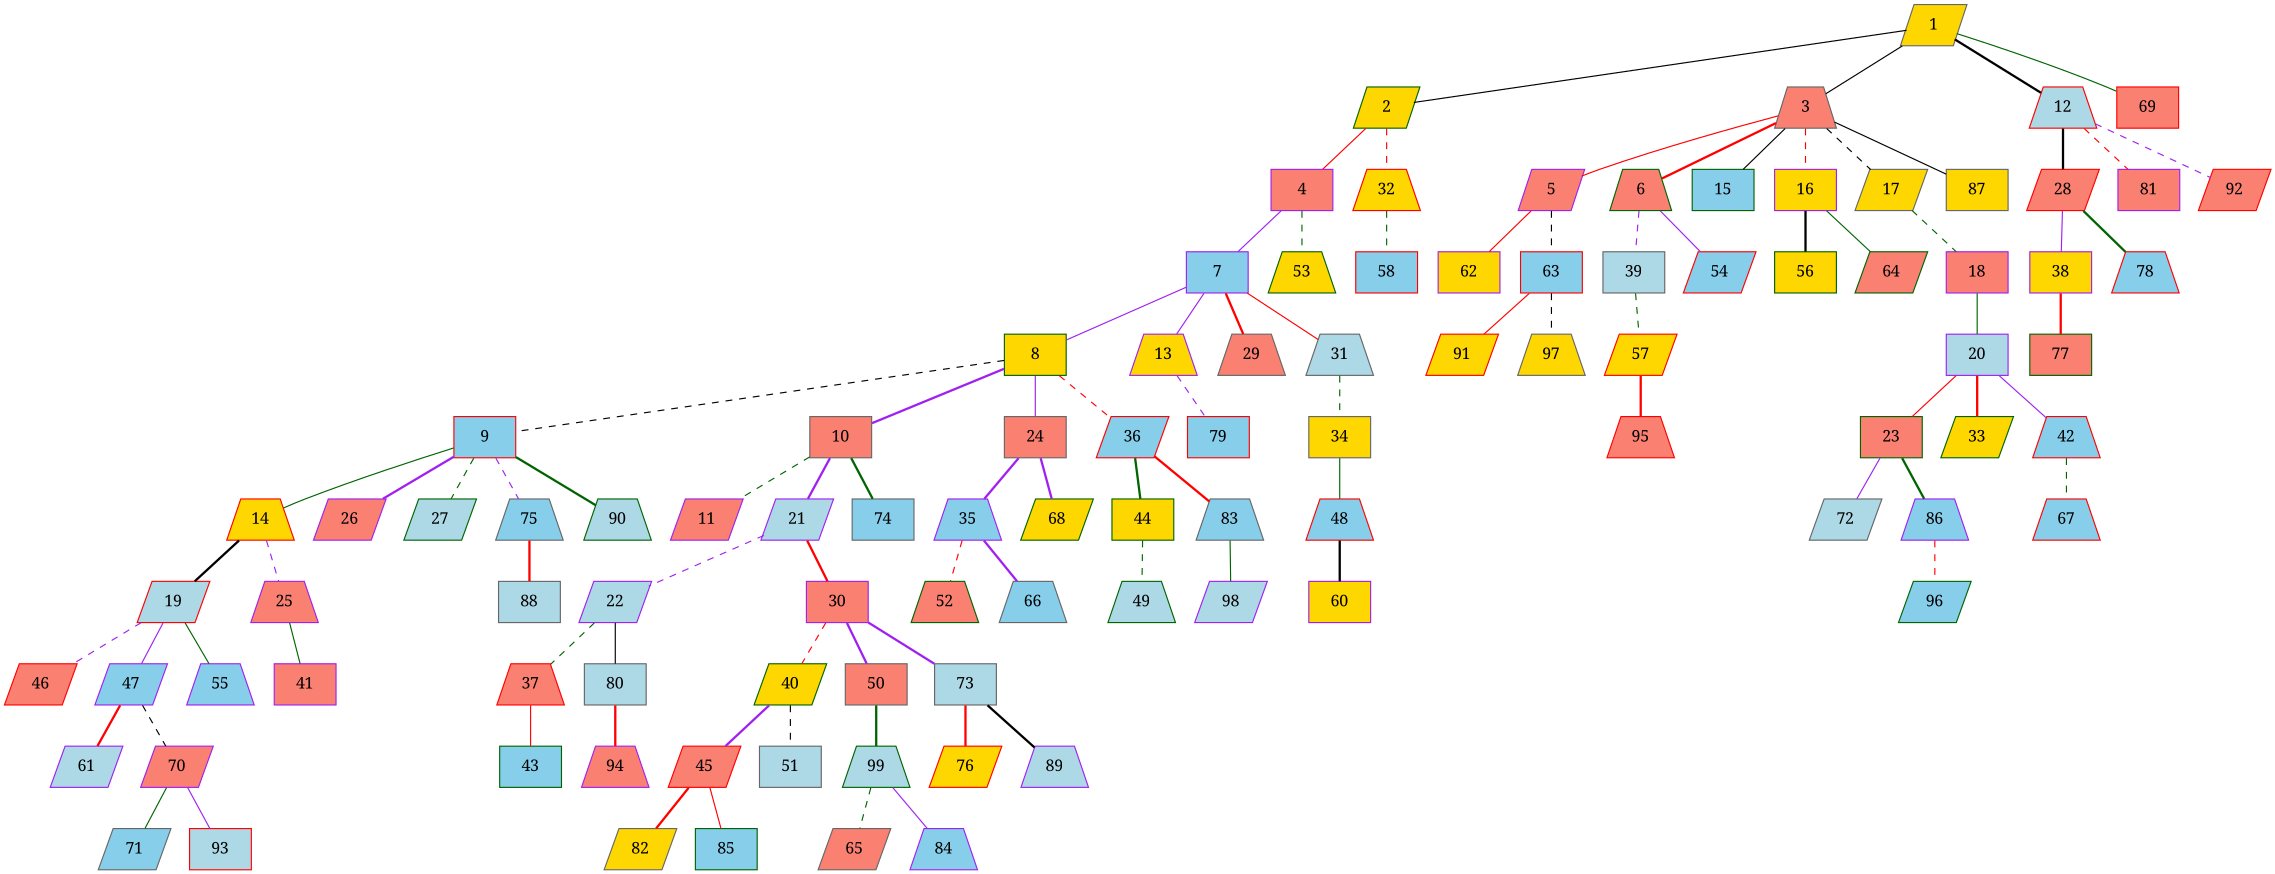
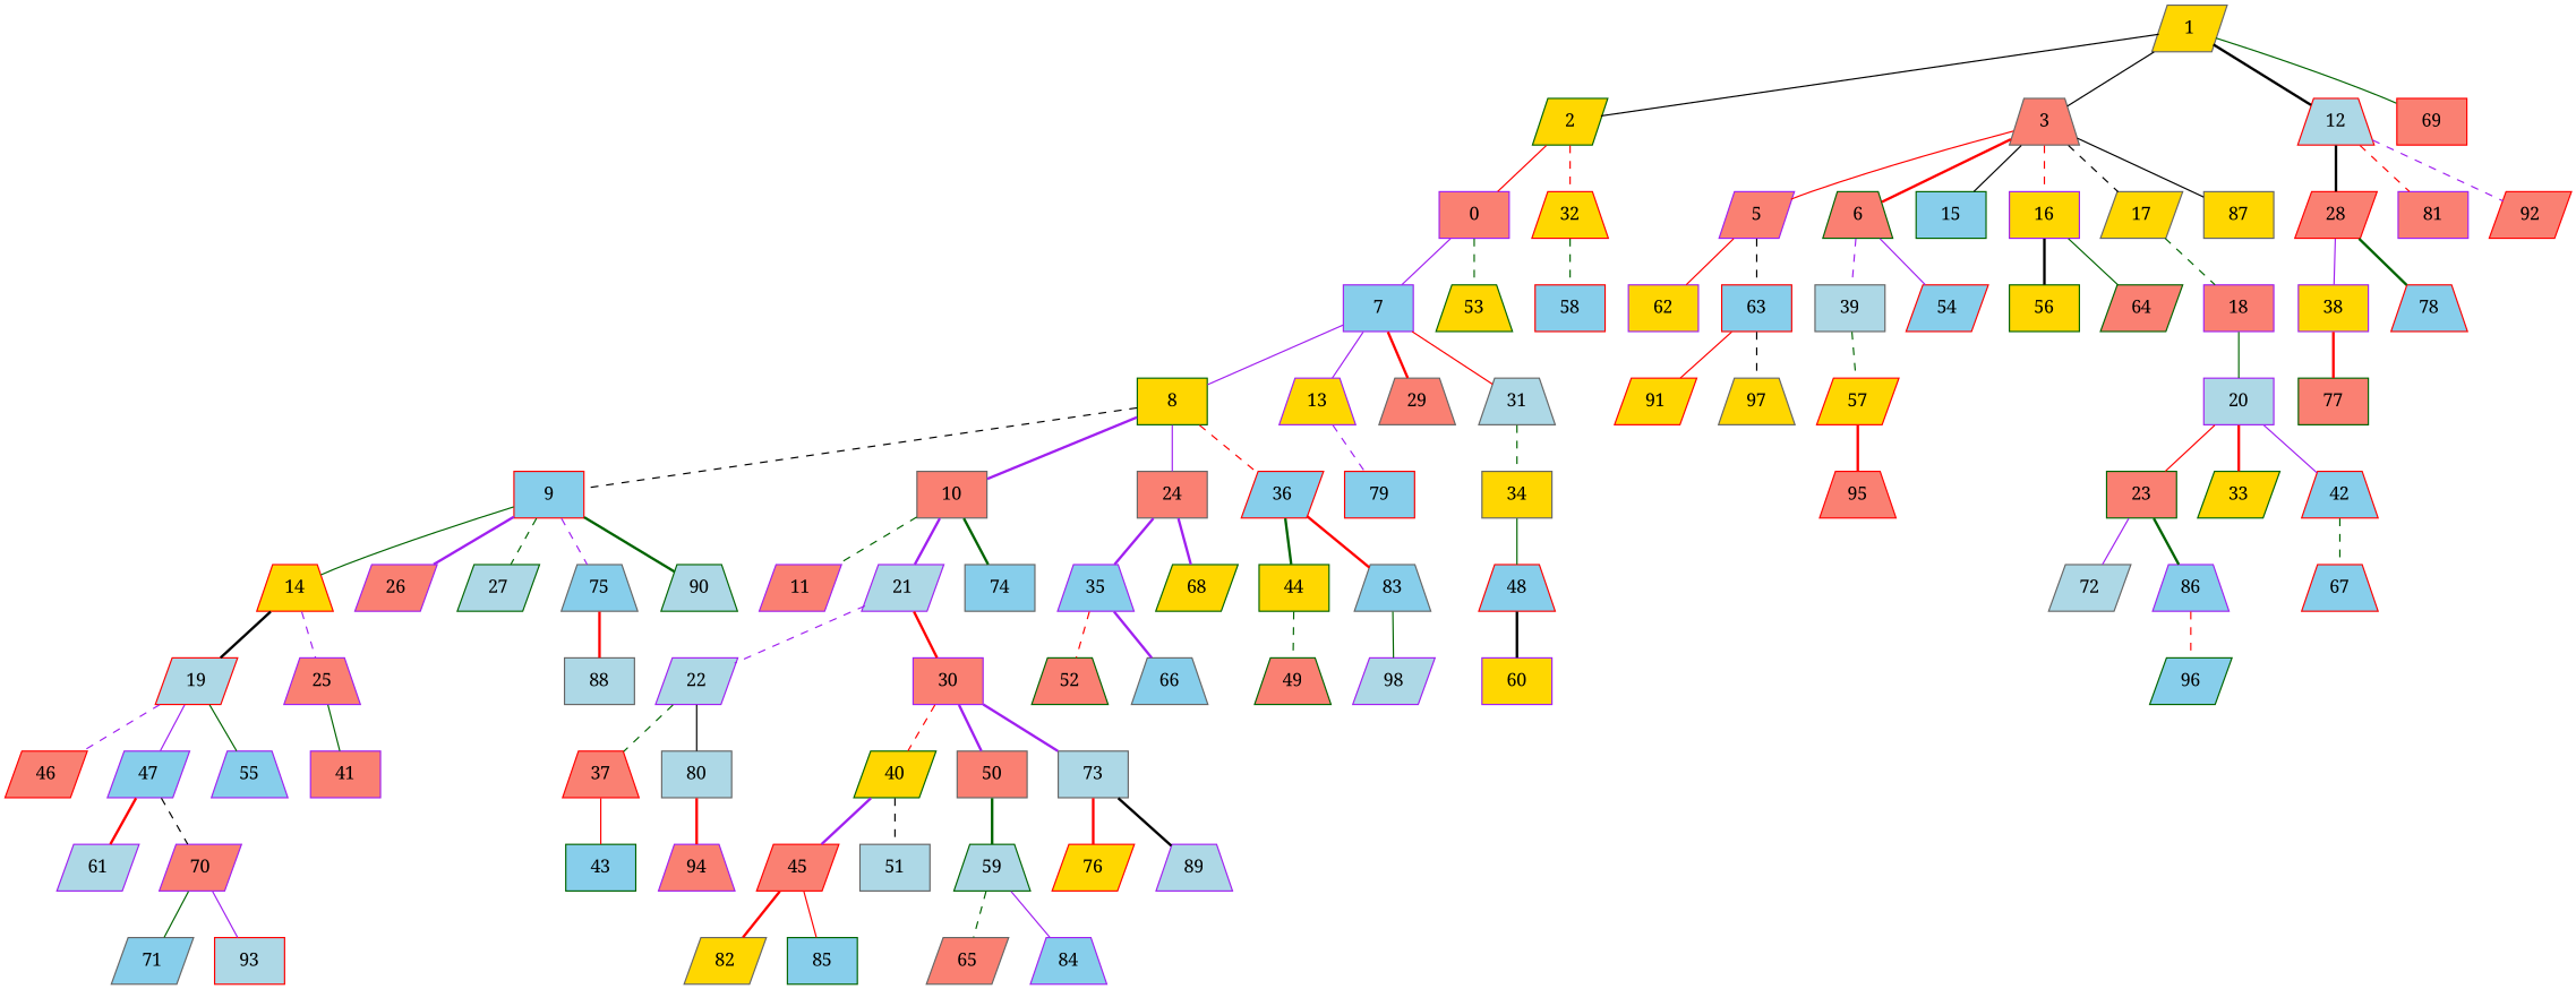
  graph {
    fontname="Noto Serif"
    node [color=purple fillcolor=salmon fontname="Noto Serif" shape=box style=filled]
    edge [color=red fontname="Noto Serif" style=solid]
    1 [color=gray40 fillcolor=gold shape=parallelogram]
    2 [color=darkgreen fillcolor=gold shape=parallelogram]
    3 [color=gray40 shape=trapezium]
    12 [color=red fillcolor=lightblue shape=trapezium]
    69 [color=red]
-   4
+   4 [label=0]
    32 [color=red fillcolor=gold shape=trapezium]
    5 [shape=parallelogram]
    6 [color=darkgreen shape=trapezium]
    15 [color=darkgreen fillcolor=skyblue]
    16 [fillcolor=gold]
    17 [color=gray40 fillcolor=gold shape=parallelogram]
    87 [color=gray40 fillcolor=gold]
    28 [color=red shape=parallelogram]
    81
    92 [color=red shape=parallelogram]
    7 [fillcolor=skyblue]
    53 [color=darkgreen fillcolor=gold shape=trapezium]
    58 [color=red fillcolor=skyblue]
    62 [fillcolor=gold]
    63 [color=red fillcolor=skyblue]
    39 [color=gray40 fillcolor=lightblue]
    54 [color=red fillcolor=skyblue shape=parallelogram]
    56 [color=darkgreen fillcolor=gold]
    64 [color=darkgreen shape=parallelogram]
    18
    8 [color=darkgreen fillcolor=gold]
    13 [fillcolor=gold shape=trapezium]
    29 [color=gray40 shape=trapezium]
    31 [color=gray40 fillcolor=lightblue shape=trapezium]
    91 [color=red fillcolor=gold shape=parallelogram]
    97 [color=gray40 fillcolor=gold shape=trapezium]
    57 [color=red fillcolor=gold shape=parallelogram]
    9 [color=red fillcolor=skyblue]
    10 [color=gray40]
    24 [color=gray40]
    36 [color=red fillcolor=skyblue shape=parallelogram]
    79 [color=red fillcolor=skyblue]
    34 [color=gray40 fillcolor=gold]
    14 [color=red fillcolor=gold shape=trapezium]
    26 [shape=parallelogram]
    27 [color=darkgreen fillcolor=lightblue shape=parallelogram]
    75 [color=gray40 fillcolor=skyblue shape=trapezium]
    90 [color=darkgreen fillcolor=lightblue shape=trapezium]
    11 [shape=parallelogram]
    21 [fillcolor=lightblue shape=parallelogram]
    74 [color=gray40 fillcolor=skyblue]
    35 [fillcolor=skyblue shape=trapezium]
    68 [color=darkgreen fillcolor=gold shape=parallelogram]
    44 [color=darkgreen fillcolor=gold]
    83 [color=gray40 fillcolor=skyblue shape=trapezium]
    19 [color=red fillcolor=lightblue shape=parallelogram]
    25 [shape=trapezium]
    88 [color=gray40 fillcolor=lightblue]
    22 [fillcolor=lightblue shape=parallelogram]
    30
    38 [fillcolor=gold]
    78 [color=red fillcolor=skyblue shape=trapezium]
    46 [color=red shape=parallelogram]
    47 [fillcolor=skyblue shape=parallelogram]
    55 [fillcolor=skyblue shape=trapezium]
    41
    20 [fillcolor=lightblue]
    23 [color=darkgreen]
    33 [color=darkgreen fillcolor=gold shape=parallelogram]
    42 [color=red fillcolor=skyblue shape=trapezium]
    61 [fillcolor=lightblue shape=parallelogram]
    70 [shape=parallelogram]
    72 [color=gray40 fillcolor=lightblue shape=parallelogram]
    86 [fillcolor=skyblue shape=trapezium]
    67 [color=red fillcolor=skyblue shape=trapezium]
    37 [color=red shape=trapezium]
    80 [color=gray40 fillcolor=lightblue]
    40 [color=darkgreen fillcolor=gold shape=parallelogram]
    50 [color=gray40]
    73 [color=gray40 fillcolor=lightblue]
    43 [color=darkgreen fillcolor=skyblue]
    94 [shape=trapezium]
    96 [color=darkgreen fillcolor=skyblue shape=parallelogram]
    52 [color=darkgreen shape=trapezium]
    66 [color=gray40 fillcolor=skyblue shape=trapezium]
    77 [color=darkgreen]
    45 [color=red shape=parallelogram]
    51 [color=gray40 fillcolor=lightblue]
-   59 [color=darkgreen fillcolor=lightblue shape=trapezium label=99]
+   59 [color=darkgreen fillcolor=lightblue shape=trapezium]
    76 [color=red fillcolor=gold shape=parallelogram]
    89 [fillcolor=lightblue shape=trapezium]
    48 [color=red fillcolor=skyblue shape=trapezium]
    60 [fillcolor=gold]
-   49 [color=darkgreen fillcolor=lightblue shape=trapezium]
+   49 [color=darkgreen shape=trapezium]
    98 [fillcolor=lightblue shape=parallelogram]
    95 [color=red shape=trapezium]
    82 [color=gray40 fillcolor=gold shape=parallelogram]
    85 [color=darkgreen fillcolor=skyblue]
    71 [color=gray40 fillcolor=skyblue shape=parallelogram]
    93 [color=red fillcolor=lightblue]
    65 [color=gray40 shape=parallelogram]
    84 [fillcolor=skyblue shape=trapezium]
    1 -- 2 [color=black]
    1 -- 3 [color=black]
    1 -- 12 [color=black style=bold]
    1 -- 69 [color=darkgreen]
    2 -- 4
    2 -- 32 [style=dashed]
    3 -- 5
    3 -- 6 [style=bold]
    3 -- 15 [color=black]
    3 -- 16 [style=dashed]
    3 -- 17 [color=black style=dashed]
    3 -- 87 [color=black]
    12 -- 28 [color=black style=bold]
    12 -- 81 [style=dashed]
    12 -- 92 [color=purple style=dashed]
    4 -- 7 [color=purple]
    4 -- 53 [color=darkgreen style=dashed]
    32 -- 58 [color=darkgreen style=dashed]
    5 -- 62
    5 -- 63 [color=black style=dashed]
    6 -- 39 [color=purple style=dashed]
    6 -- 54 [color=purple]
    16 -- 56 [color=black style=bold]
    16 -- 64 [color=darkgreen]
    17 -- 18 [color=darkgreen style=dashed]
    28 -- 38 [color=purple]
    28 -- 78 [color=darkgreen style=bold]
    7 -- 8 [color=purple]
    7 -- 13 [color=purple]
    7 -- 29 [style=bold]
    7 -- 31
    63 -- 91
    63 -- 97 [color=black style=dashed]
    39 -- 57 [color=darkgreen style=dashed]
    18 -- 20 [color=darkgreen]
    8 -- 9 [color=black style=dashed]
    8 -- 10 [color=purple style=bold]
    8 -- 24 [color=purple]
    8 -- 36 [style=dashed]
    13 -- 79 [color=purple style=dashed]
    31 -- 34 [color=darkgreen style=dashed]
    57 -- 95 [style=bold]
    9 -- 14 [color=darkgreen]
    9 -- 26 [color=purple style=bold]
    9 -- 27 [color=darkgreen style=dashed]
    9 -- 75 [color=purple style=dashed]
    9 -- 90 [color=darkgreen style=bold]
    10 -- 11 [color=darkgreen style=dashed]
    10 -- 21 [color=purple style=bold]
    10 -- 74 [color=darkgreen style=bold]
    24 -- 35 [color=purple style=bold]
    24 -- 68 [color=purple style=bold]
    36 -- 44 [color=darkgreen style=bold]
    36 -- 83 [style=bold]
    34 -- 48 [color=darkgreen]
    14 -- 19 [color=black style=bold]
    14 -- 25 [color=purple style=dashed]
    75 -- 88 [style=bold]
    21 -- 22 [color=purple style=dashed]
    21 -- 30 [style=bold]
    35 -- 52 [style=dashed]
    35 -- 66 [color=purple style=bold]
    44 -- 49 [color=darkgreen style=dashed]
    83 -- 98 [color=darkgreen]
    19 -- 46 [color=purple style=dashed]
    19 -- 47 [color=purple]
    19 -- 55 [color=darkgreen]
    25 -- 41 [color=darkgreen]
    22 -- 37 [color=darkgreen style=dashed]
    22 -- 80 [color=black]
    30 -- 40 [style=dashed]
    30 -- 50 [color=purple style=bold]
    30 -- 73 [color=purple style=bold]
    38 -- 77 [style=bold]
    47 -- 61 [style=bold]
    47 -- 70 [color=black style=dashed]
    20 -- 23
    20 -- 33 [style=bold]
    20 -- 42 [color=purple]
    23 -- 72 [color=purple]
    23 -- 86 [color=darkgreen style=bold]
    42 -- 67 [color=darkgreen style=dashed]
    70 -- 71 [color=darkgreen]
    70 -- 93 [color=purple]
    86 -- 96 [style=dashed]
    37 -- 43
    80 -- 94 [style=bold]
    40 -- 45 [color=purple style=bold]
    40 -- 51 [color=black style=dashed]
    50 -- 59 [color=darkgreen style=bold]
    73 -- 76 [style=bold]
    73 -- 89 [color=black style=bold]
    45 -- 82 [style=bold]
    45 -- 85
    59 -- 65 [color=darkgreen style=dashed]
    59 -- 84 [color=purple]
    48 -- 60 [color=black style=bold]
  }
